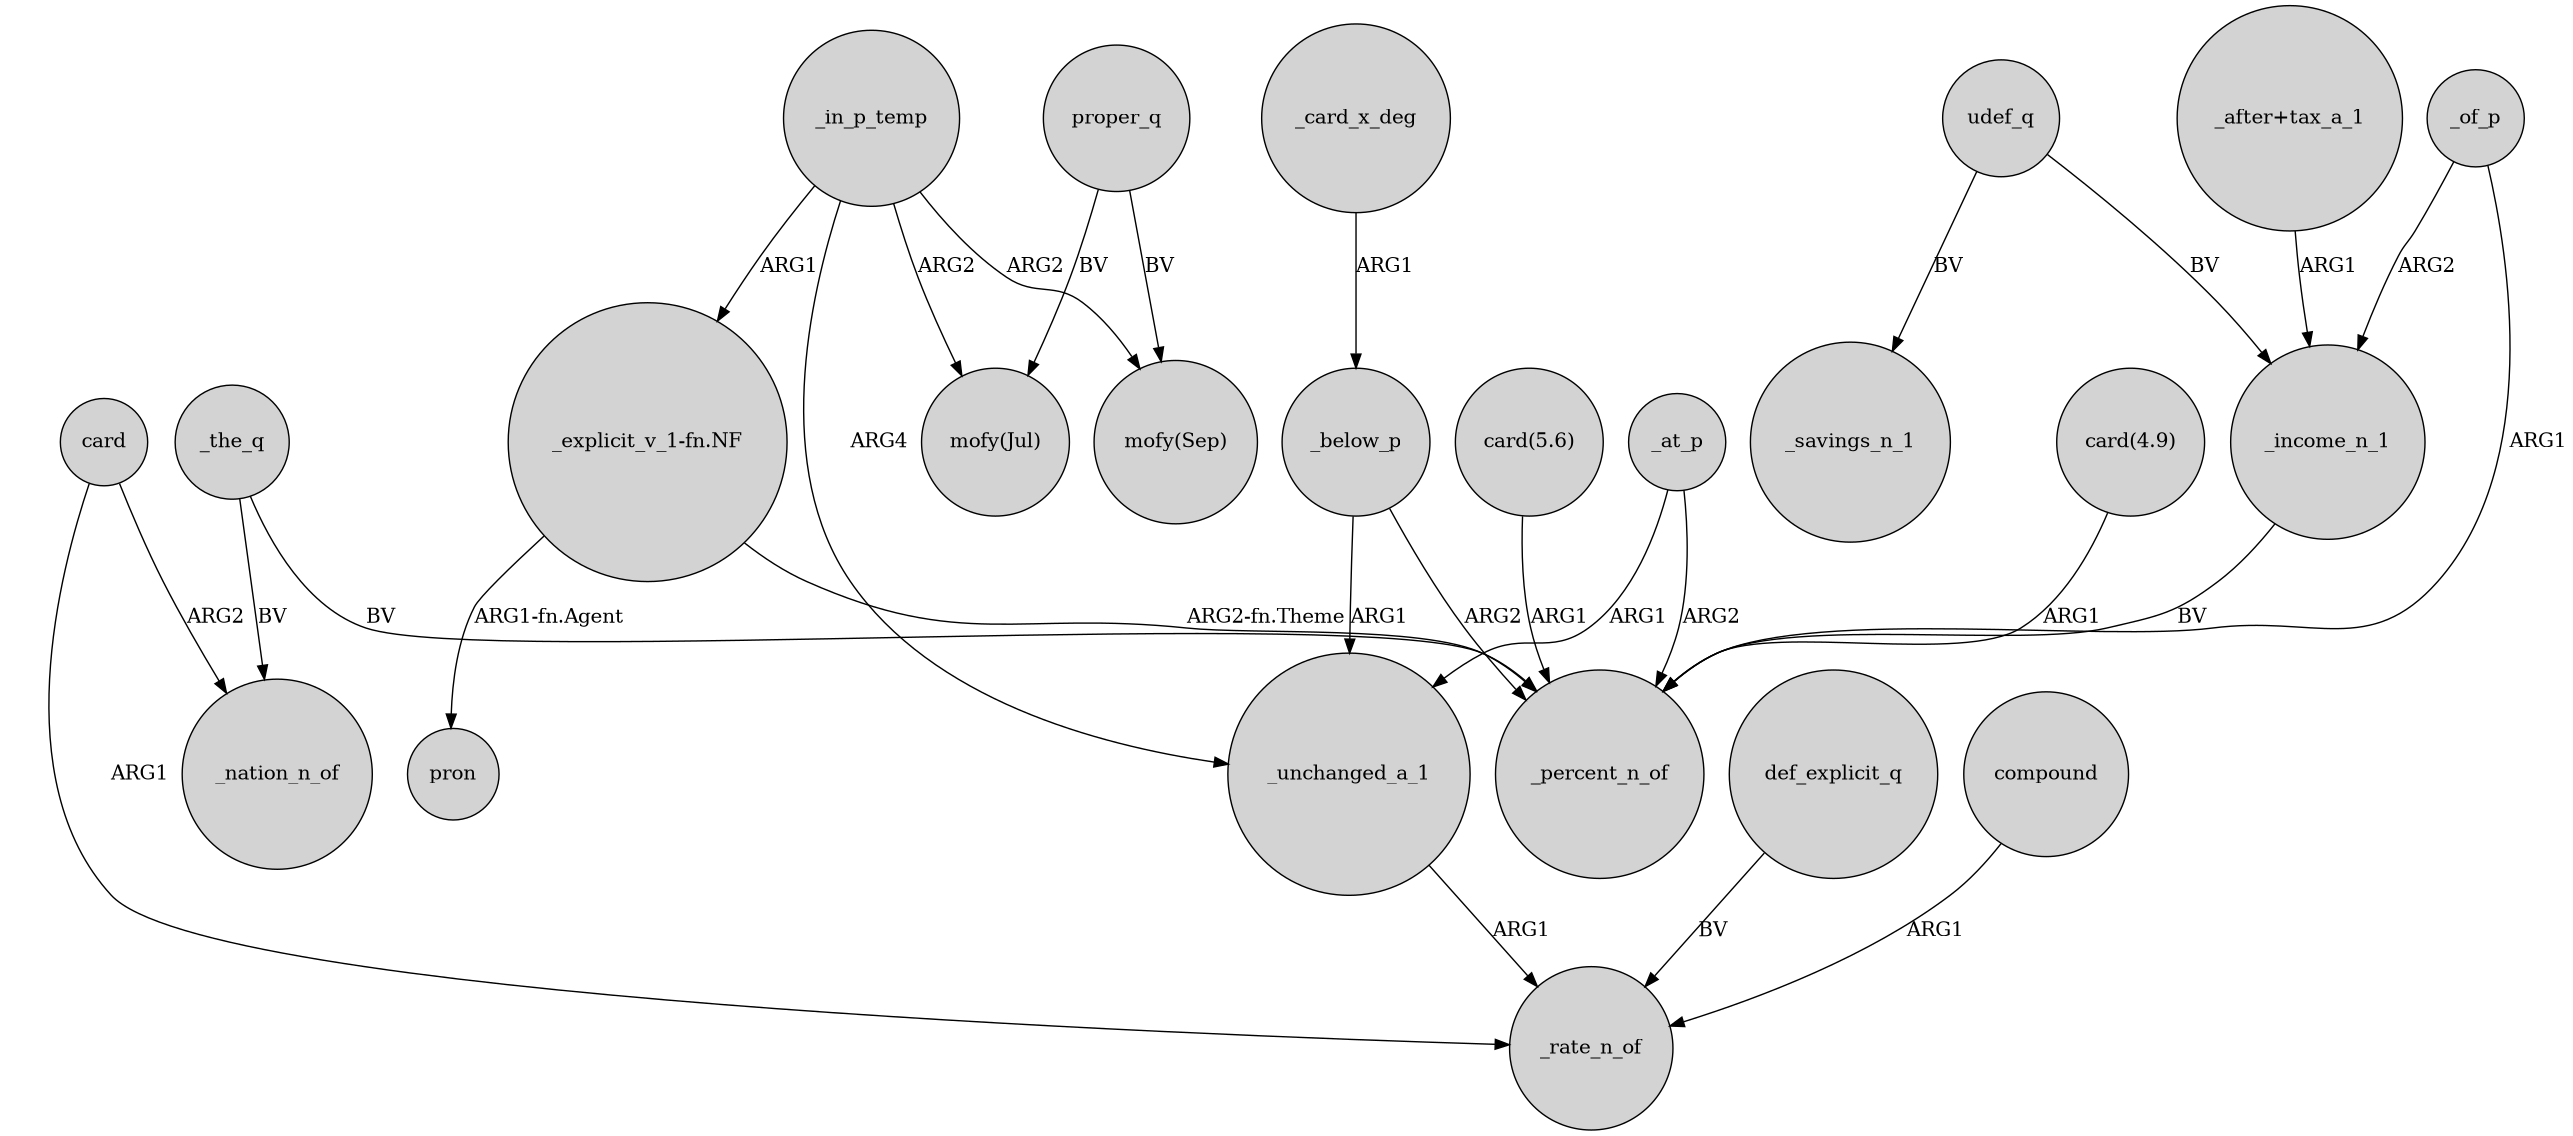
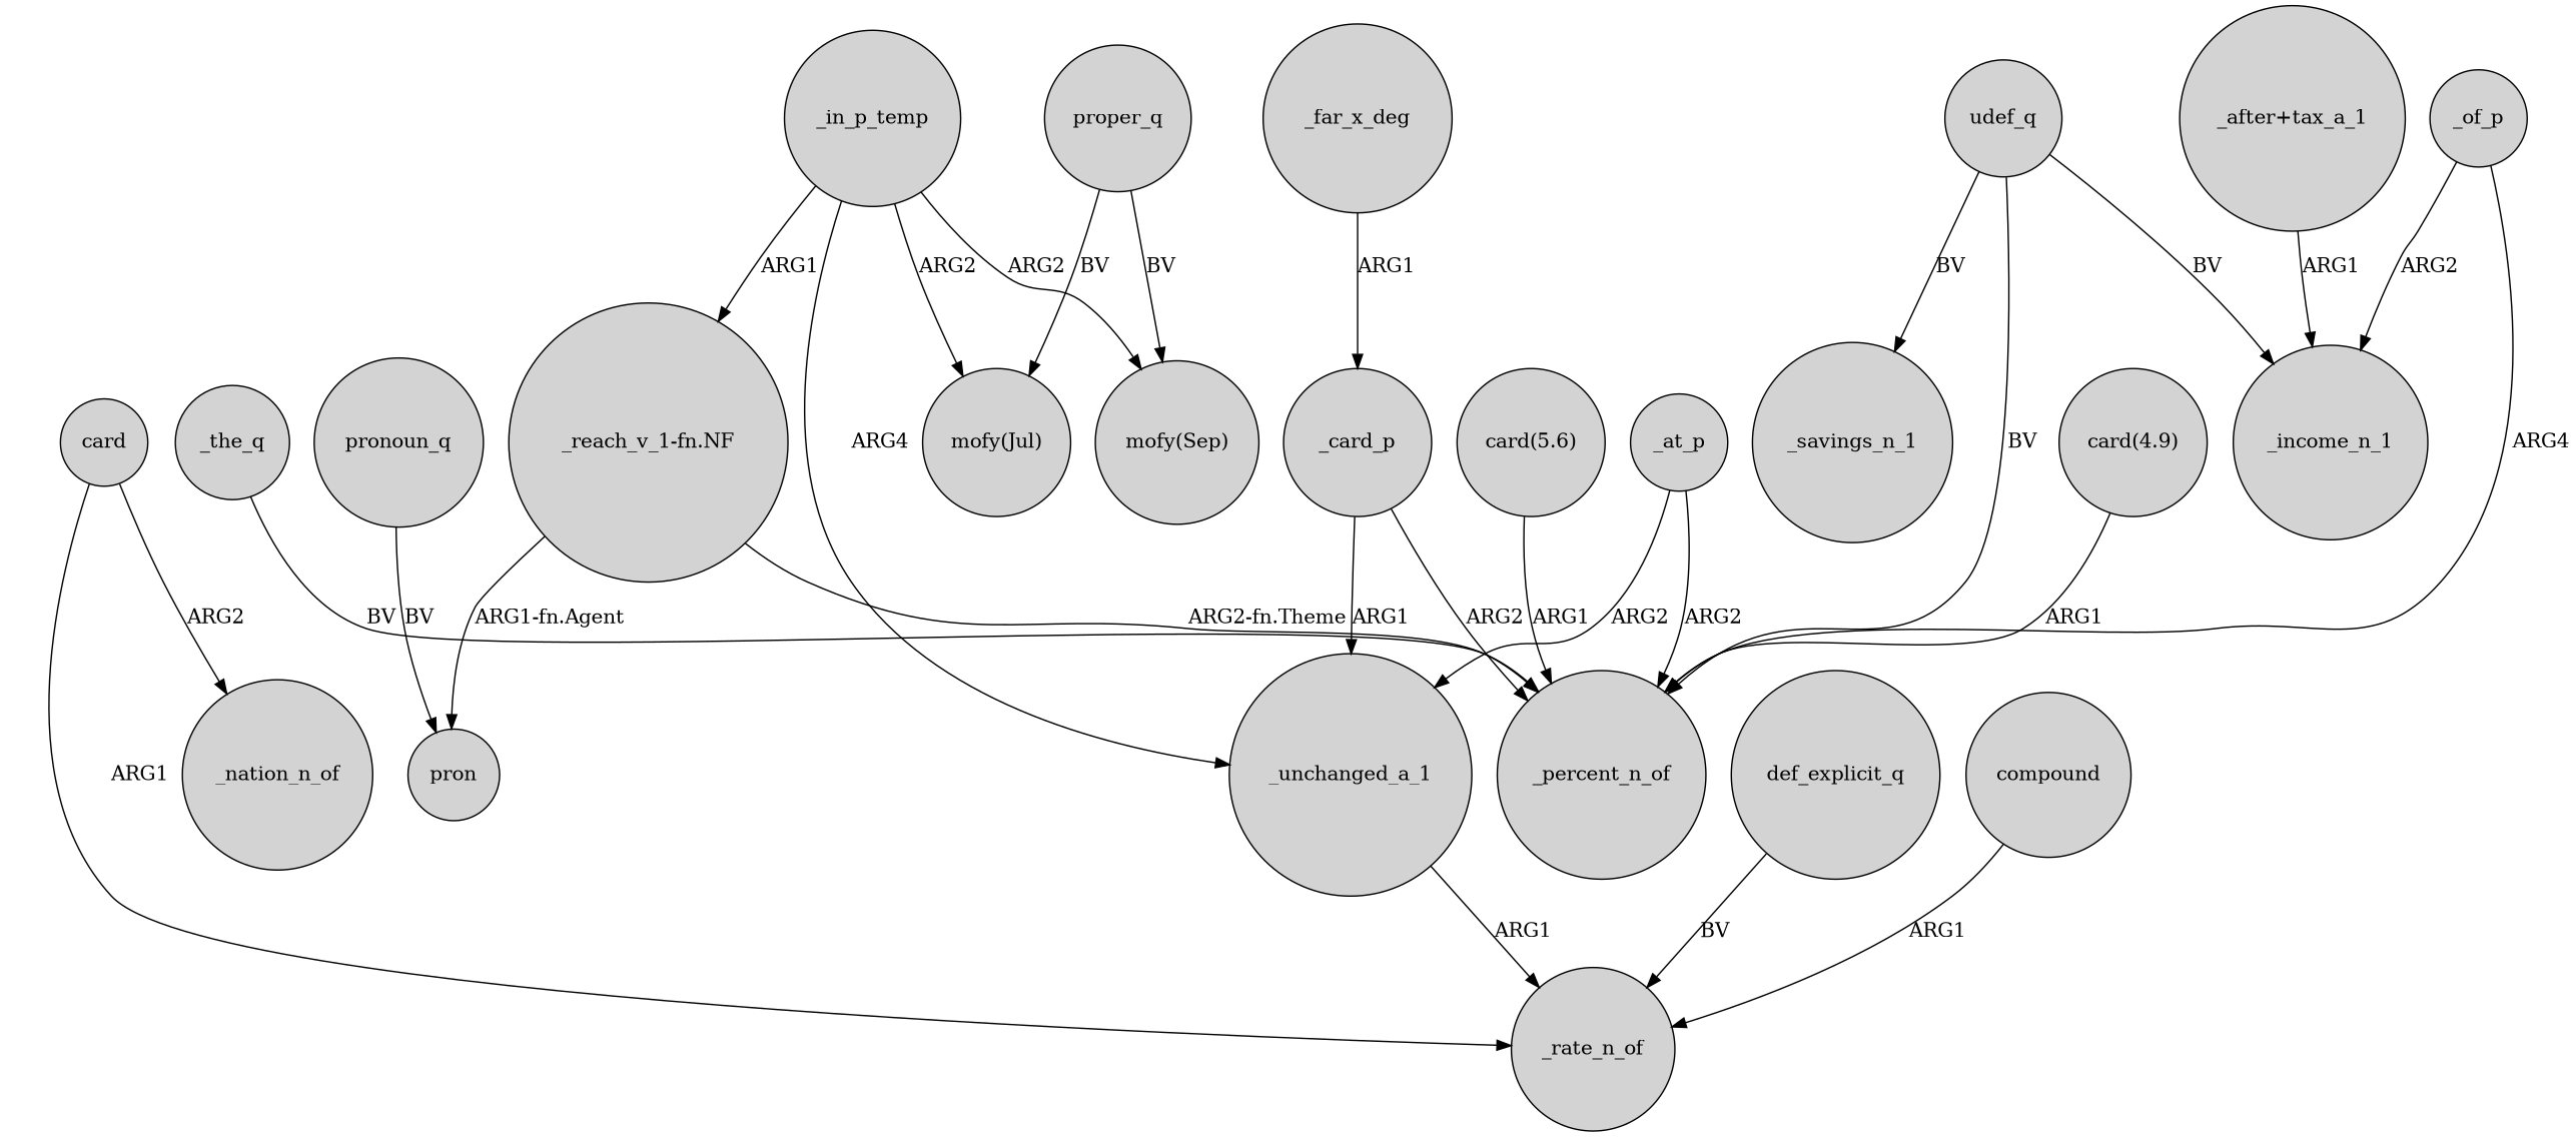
  digraph {
    node [shape=circle style=filled]
-   _far_x_deg [label=_card_x_deg]
-   _below_p
+   _far_x_deg
+   _below_p [label=_card_p]
    _unchanged_a_1
    _percent_n_of
    _rate_n_of
    n6 [label=card]
    _nation_n_of
    proper_q
    "mofy(Jul)"
    "mofy(Sep)"
    def_explicit_q
    _in_p_temp
-   "_reach_v_1-fn.NF" [label="_explicit_v_1-fn.NF"]
+   "_reach_v_1-fn.NF"
    pron
    compound
    udef_q
    _savings_n_1
    _income_n_1
    _the_q
    "_after+tax_a_1"
    _of_p
+   pronoun_q
    "card(5.6)"
    _at_p
    "card(4.9)"
    _far_x_deg -> _below_p [label=ARG1]
    _below_p -> _unchanged_a_1 [label=ARG1]
    _below_p -> _percent_n_of [label=ARG2]
    _unchanged_a_1 -> _rate_n_of [label=ARG1]
    n6 -> _rate_n_of [label=ARG1]
    n6 -> _nation_n_of [label=ARG2]
    proper_q -> "mofy(Jul)" [label=BV]
    proper_q -> "mofy(Sep)" [label=BV]
    def_explicit_q -> _rate_n_of [label=BV]
    _in_p_temp -> _unchanged_a_1 [label=ARG4]
    _in_p_temp -> "mofy(Jul)" [label=ARG2]
    _in_p_temp -> "mofy(Sep)" [label=ARG2]
    _in_p_temp -> "_reach_v_1-fn.NF" [label=ARG1]
    "_reach_v_1-fn.NF" -> _percent_n_of [label="ARG2-fn.Theme"]
    "_reach_v_1-fn.NF" -> pron [label="ARG1-fn.Agent"]
    compound -> _rate_n_of [label=ARG1]
-   _income_n_1 -> _percent_n_of [label=BV]
+   udef_q -> _percent_n_of [label=BV]
    udef_q -> _savings_n_1 [label=BV]
    udef_q -> _income_n_1 [label=BV]
    _the_q -> _percent_n_of [label=BV]
-   _the_q -> _nation_n_of [label=BV]
    "_after+tax_a_1" -> _income_n_1 [label=ARG1]
-   _of_p -> _percent_n_of [label=ARG1]
+   _of_p -> _percent_n_of [label=ARG4]
    _of_p -> _income_n_1 [label=ARG2]
+   pronoun_q -> pron [label=BV]
    "card(5.6)" -> _percent_n_of [label=ARG1]
-   _at_p -> _unchanged_a_1 [label=ARG1]
+   _at_p -> _unchanged_a_1 [label=ARG2]
    _at_p -> _percent_n_of [label=ARG2]
    "card(4.9)" -> _percent_n_of [label=ARG1]
  }
